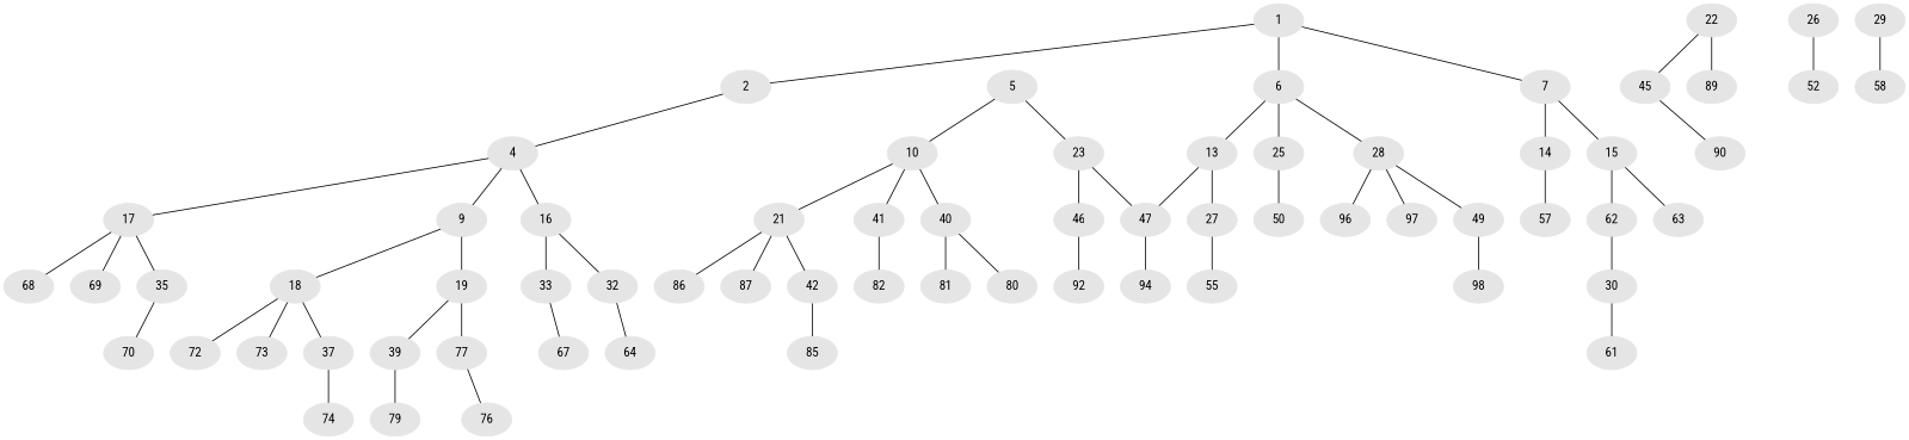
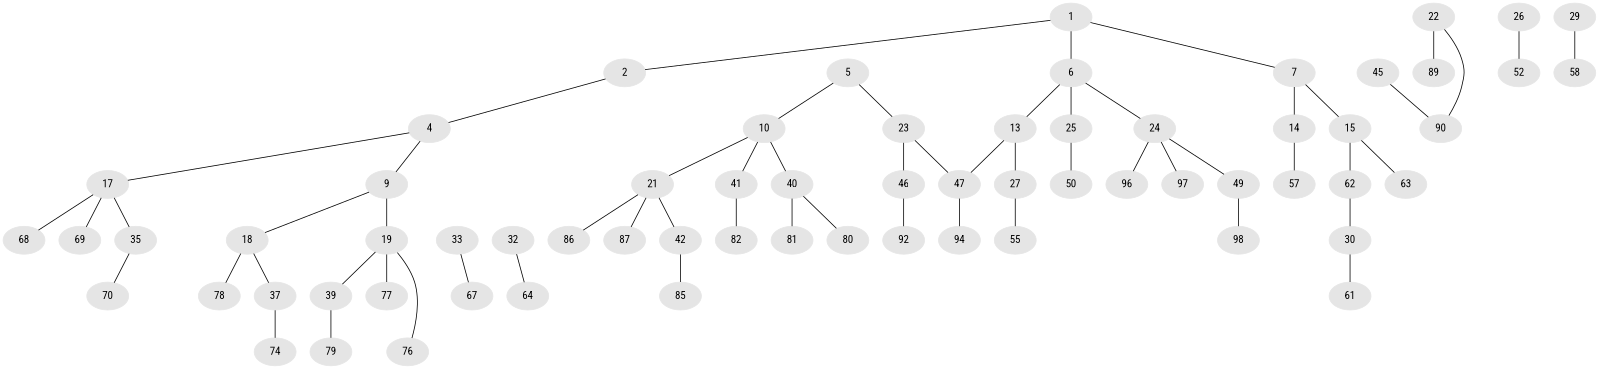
  graph {
    fontname="Roboto Condensed"
    node [color=gray90 fontname="Roboto Condensed" style=filled latent=0.166667]
    edge [fontname="Roboto Condensed"]
    1 [super="+3" latent=""]
    2 [latent=1]
    6 [latent=0.5 super="+12"]
    7 [latent=0.5]
    4 [latent=0.5 super="+8"]
    13 [latent=0.333333]
-   24 [latent=0.25 super="+48" label=28]
+   24 [latent=0.25 super="+48"]
    25 [latent=0.25 super="+51"]
    14 [latent=0.333333 super="+28"]
    15 [latent=0.333333 super="+31"]
    9 [latent=0.333333]
-   16 [latent=0.25]
    17 [latent=0.25 super="+34"]
    5 [latent=0.5 super="+11"]
    10 [latent=0.333333 super="+20"]
    23 [latent=0.25]
    18 [latent=0.25 super="+36"]
    19 [latent=0.25 super="+38"]
    32 [latent=0.2 super="+65"]
    33 [latent=0.2 super="+66"]
    35 [latent=0.2 super="+71"]
    68
    69
    21 [latent=0.25 super="+43"]
    40 [latent=0.2]
    41 [latent=0.2 super="+83"]
    22 [latent=0.25 super="+44"]
    45 [latent=0.2 super="+91"]
    89
    46 [latent=0.2 super="+93"]
    47 [latent=0.2 super="+95"]
    27 [latent=0.25 super="+54"]
    49 [latent=0.2 super="+99"]
    96
    97
    50 [latent=0.2 super="+100"]
    57 [latent=0.2]
    62 [latent=0.2]
    63 [latent=0.2]
    37 [latent=0.2 super="+75"]
-   72
-   73
+   73 [label=78]
    39 [latent=0.2 super="+78"]
    76
    77
    42 [latent=0.2 super="+84"]
    86
    87
    80
    81
    82
    26 [latent=0.25 super="+53"]
    52 [latent=0.2]
    55 [latent=0.2]
    29 [latent=0.25 super="+59"]
    58 [latent=0.2]
    30 [latent=0.25 super="+60"]
    61 [latent=0.2]
    64
    67
    70
    74
    79
    85
    90
    92
    94
    98
    1 -- 2
    1 -- 6
    1 -- 7
    2 -- 4
    6 -- 13
    6 -- 24
    6 -- 25
    7 -- 14
    7 -- 15
    4 -- 9
-   4 -- 16
    4 -- 17
    13 -- 47
    13 -- 27
    24 -- 49
    24 -- 96
    24 -- 97
    25 -- 50
    14 -- 57
    15 -- 62
    15 -- 63
    9 -- 18
    9 -- 19
-   16 -- 32
-   16 -- 33
    17 -- 35
    17 -- 68
    17 -- 69
    5 -- 10
    5 -- 23
    10 -- 21
    10 -- 40
    10 -- 41
    23 -- 46
    23 -- 47
    18 -- 37
-   18 -- 72
    18 -- 73
    19 -- 39
-   77 -- 76
+   19 -- 76
    19 -- 77
    32 -- 64
    33 -- 67
    35 -- 70
    21 -- 42
    21 -- 86
    21 -- 87
    40 -- 80
    40 -- 81
    41 -- 82
-   22 -- 45
+   22 -- 90
    22 -- 89
    45 -- 90
    46 -- 92
    47 -- 94
    27 -- 55
    49 -- 98
    62 -- 30
    37 -- 74
    39 -- 79
    42 -- 85
    26 -- 52
    29 -- 58
    30 -- 61
  }
